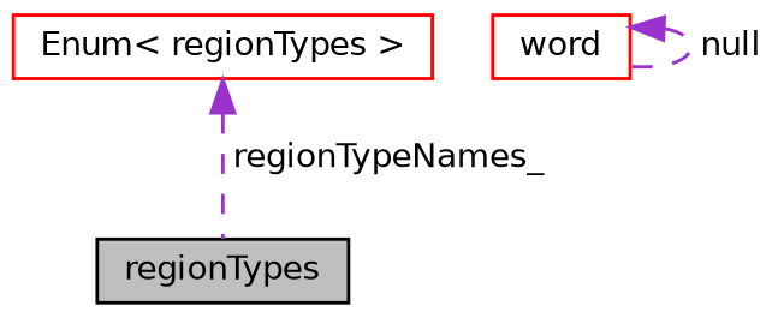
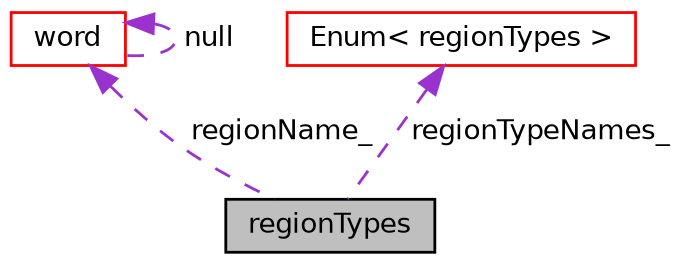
  digraph {
    node [color=red fontname=Helvetica fontsize=10 shape=record]
    edge [color=darkorchid3 dir=back fontname=Helvetica fontsize=10 labelfontname=Helvetica labelfontsize=10 style=dashed]
    n1 [color=black fillcolor=grey75 fontcolor=black height=0.2 label=regionTypes style=filled width=0.4]
    n2 [height=0.2 label=word width=0.4]
    n3 [height=0.2 label="Enum\< regionTypes \>" width=0.4]
+   n2 -> n1 [label=" regionName_"]
    n2 -> n2 [label=" null"]
    n3 -> n1 [label=" regionTypeNames_"]
  }
